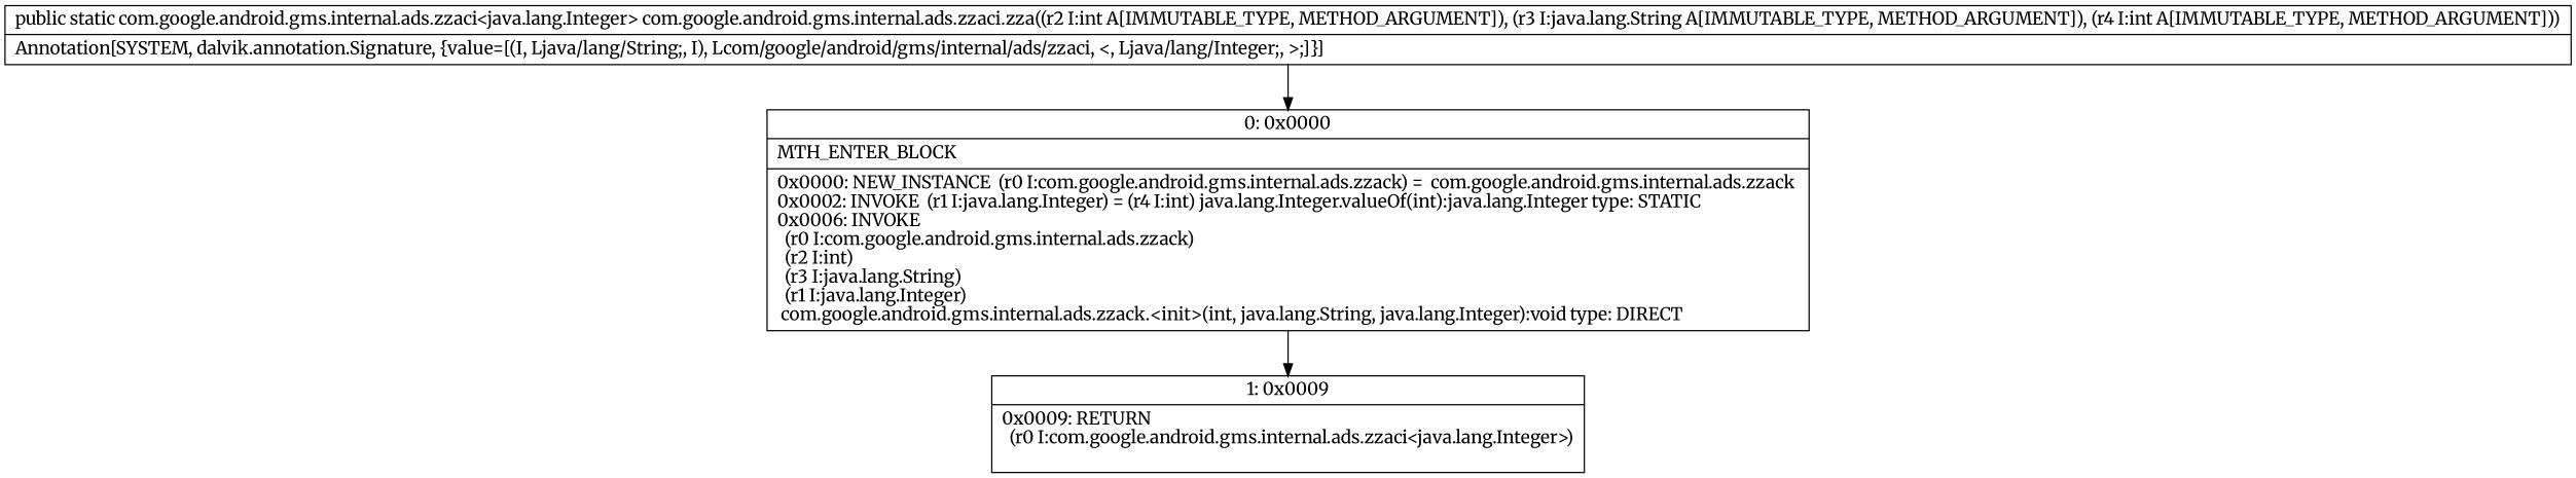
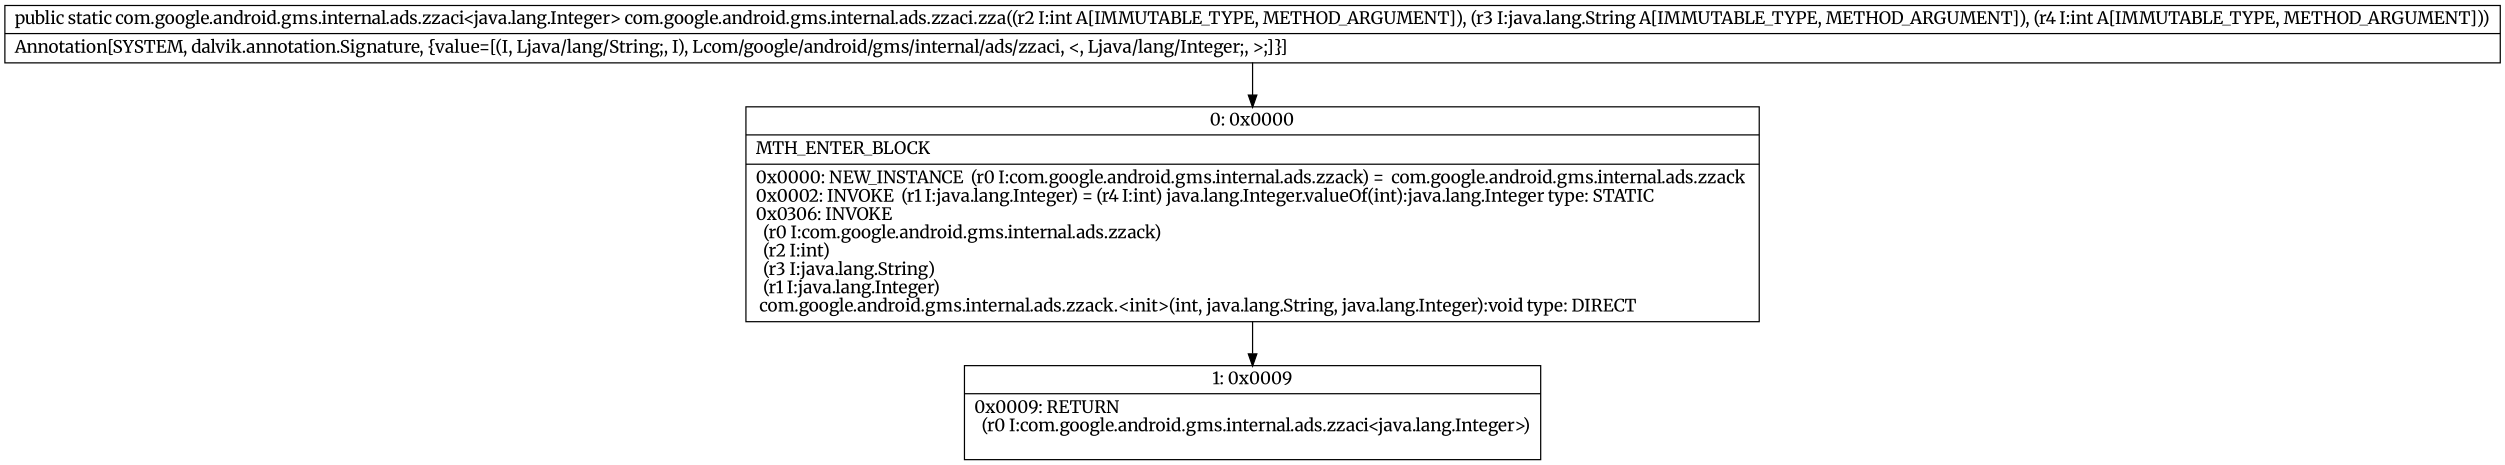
  digraph {
    fontname=Merriweather
    node [shape=record fontname=Merriweather]
    edge [fontname=Merriweather]
-   n1 [label="{0\:\ 0x0000|MTH_ENTER_BLOCK\l|0x0000: NEW_INSTANCE  (r0 I:com.google.android.gms.internal.ads.zzack) =  com.google.android.gms.internal.ads.zzack \l0x0002: INVOKE  (r1 I:java.lang.Integer) = (r4 I:int) java.lang.Integer.valueOf(int):java.lang.Integer type: STATIC \l0x0006: INVOKE  \l  (r0 I:com.google.android.gms.internal.ads.zzack)\l  (r2 I:int)\l  (r3 I:java.lang.String)\l  (r1 I:java.lang.Integer)\l com.google.android.gms.internal.ads.zzack.\<init\>(int, java.lang.String, java.lang.Integer):void type: DIRECT \l}"]
+   n1 [label="{0\:\ 0x0000|MTH_ENTER_BLOCK\l|0x0000: NEW_INSTANCE  (r0 I:com.google.android.gms.internal.ads.zzack) =  com.google.android.gms.internal.ads.zzack \l0x0002: INVOKE  (r1 I:java.lang.Integer) = (r4 I:int) java.lang.Integer.valueOf(int):java.lang.Integer type: STATIC \l0x0306: INVOKE  \l  (r0 I:com.google.android.gms.internal.ads.zzack)\l  (r2 I:int)\l  (r3 I:java.lang.String)\l  (r1 I:java.lang.Integer)\l com.google.android.gms.internal.ads.zzack.\<init\>(int, java.lang.String, java.lang.Integer):void type: DIRECT \l}"]
    n2 [label="{1\:\ 0x0009|0x0009: RETURN  \l  (r0 I:com.google.android.gms.internal.ads.zzaci\<java.lang.Integer\>)\l \l}"]
    n3 [label="{public static com.google.android.gms.internal.ads.zzaci\<java.lang.Integer\> com.google.android.gms.internal.ads.zzaci.zza((r2 I:int A[IMMUTABLE_TYPE, METHOD_ARGUMENT]), (r3 I:java.lang.String A[IMMUTABLE_TYPE, METHOD_ARGUMENT]), (r4 I:int A[IMMUTABLE_TYPE, METHOD_ARGUMENT]))  | Annotation[SYSTEM, dalvik.annotation.Signature, \{value=[(I, Ljava\/lang\/String;, I), Lcom\/google\/android\/gms\/internal\/ads\/zzaci, \<, Ljava\/lang\/Integer;, \>;]\}]\l}"]
    n1 -> n2
    n3 -> n1
  }
